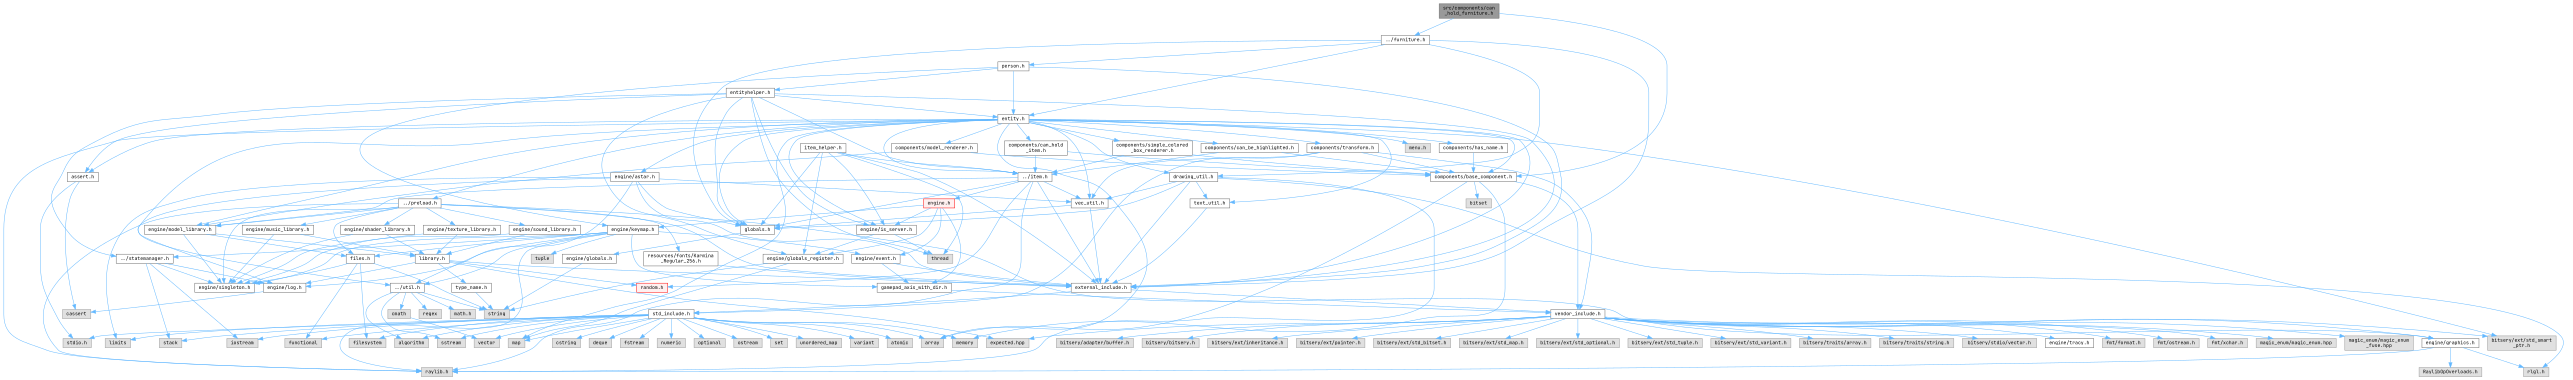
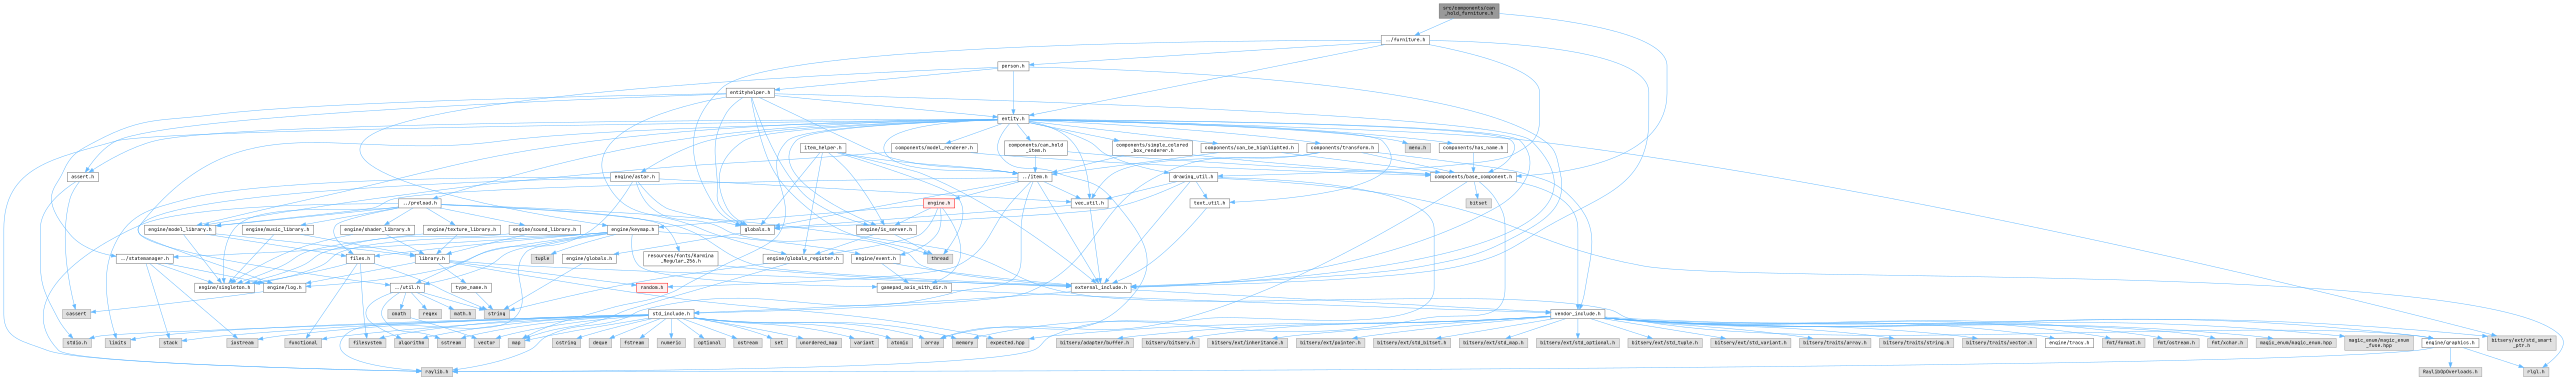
  digraph {
    fontname="JetBrains Mono"
    node [color=grey60 fillcolor="#E0E0E0" fontname="JetBrains Mono" fontsize=10 shape=box style=filled]
    edge [color=steelblue1 fontname="JetBrains Mono" fontsize=10 labelfontname=Helvetica labelfontsize=10 style=solid]
    n1 [color=gray40 fillcolor=grey60 fontcolor=black height=0.2 label="src/components/can\l_hold_furniture.h" width=0.4]
    n2 [color=grey40 fillcolor=white height=0.2 label="../furniture.h" width=0.4]
    n3 [color=grey40 fillcolor=white height=0.2 label="components/base_component.h" width=0.4]
    n4 [color=grey40 fillcolor=white height=0.2 label="drawing_util.h" width=0.4]
    n5 [color=grey40 fillcolor=white height=0.2 label="external_include.h" width=0.4]
    n6 [color=grey40 fillcolor=white height=0.2 label="globals.h" width=0.4]
    n7 [color=grey40 fillcolor=white height=0.2 label="entity.h" width=0.4]
    n8 [color=grey40 fillcolor=white height=0.2 label="person.h" width=0.4]
    n9 [color=grey40 fillcolor=white height=0.2 label="vendor_include.h" width=0.4]
    n10 [height=0.2 label=array width=0.4]
    n11 [height=0.2 label=memory width=0.4]
    n12 [height=0.2 label=bitset width=0.4]
    n13 [height=0.2 label="raylib.h" width=0.4]
    n14 [height=0.2 label="rlgl.h" width=0.4]
    n15 [color=grey40 fillcolor=white height=0.2 label="text_util.h" width=0.4]
    n16 [color=grey40 fillcolor=white height=0.2 label="vec_util.h" width=0.4]
    n17 [color=grey40 fillcolor=white height=0.2 label="std_include.h" width=0.4]
    n18 [color=grey40 fillcolor=white height=0.2 label="engine/globals.h" width=0.4]
    n19 [height=0.2 label=map width=0.4]
    n20 [height=0.2 label="bitsery/ext/std_smart\l_ptr.h" width=0.4]
    n21 [color=grey40 fillcolor=white height=0.2 label="components/can_be_highlighted.h" width=0.4]
    n22 [color=grey40 fillcolor=white height=0.2 label="../item.h" width=0.4]
    n23 [color=grey40 fillcolor=white height=0.2 label="engine/is_server.h" width=0.4]
    n24 [color=grey40 fillcolor=white height=0.2 label="../util.h" width=0.4]
    n25 [color=grey40 fillcolor=white height=0.2 label="engine/model_library.h" width=0.4]
    n26 [color=grey40 fillcolor=white height=0.2 label="components/can_hold\l_item.h" width=0.4]
    n27 [color=grey40 fillcolor=white height=0.2 label="components/has_name.h" width=0.4]
    n28 [color=grey40 fillcolor=white height=0.2 label="components/model_renderer.h" width=0.4]
    n29 [color=grey40 fillcolor=white height=0.2 label="components/simple_colored\l_box_renderer.h" width=0.4]
    n30 [color=grey40 fillcolor=white height=0.2 label="components/transform.h" width=0.4]
    n31 [color=grey40 fillcolor=white height=0.2 label="assert.h" width=0.4]
    n32 [color=grey40 fillcolor=white height=0.2 label="engine/astar.h" width=0.4]
    n33 [height=0.2 label="menu.h" width=0.4]
    n34 [color=grey40 fillcolor=white height=0.2 label="../preload.h" width=0.4]
    n35 [color=grey40 fillcolor=white height=0.2 label="engine/keymap.h" width=0.4]
    n36 [color=grey40 fillcolor=white height=0.2 label="entityhelper.h" width=0.4]
    n37 [height=0.2 label="stdio.h" width=0.4]
    n38 [height=0.2 label=algorithm width=0.4]
    n39 [height=0.2 label=atomic width=0.4]
    n40 [height=0.2 label=cstring width=0.4]
    n41 [height=0.2 label=deque width=0.4]
    n42 [height=0.2 label=filesystem width=0.4]
    n43 [height=0.2 label=fstream width=0.4]
    n44 [height=0.2 label=functional width=0.4]
    n45 [height=0.2 label=iostream width=0.4]
    n46 [height=0.2 label=limits width=0.4]
    n47 [height=0.2 label=numeric width=0.4]
    n48 [height=0.2 label=optional width=0.4]
    n49 [height=0.2 label=ostream width=0.4]
    n50 [height=0.2 label=set width=0.4]
    n51 [height=0.2 label=sstream width=0.4]
    n52 [height=0.2 label=stack width=0.4]
    n53 [height=0.2 label=unordered_map width=0.4]
    n54 [height=0.2 label=variant width=0.4]
    n55 [height=0.2 label=vector width=0.4]
    n56 [color=grey40 fillcolor=white height=0.2 label="engine/graphics.h" width=0.4]
    n57 [height=0.2 label="fmt/format.h" width=0.4]
    n58 [height=0.2 label="fmt/ostream.h" width=0.4]
    n59 [height=0.2 label="fmt/xchar.h" width=0.4]
    n60 [height=0.2 label="expected.hpp" width=0.4]
    n61 [height=0.2 label="magic_enum/magic_enum.hpp" width=0.4]
    n62 [height=0.2 label="magic_enum/magic_enum\l_fuse.hpp" width=0.4]
    n63 [height=0.2 label="bitsery/adapter/buffer.h" width=0.4]
    n64 [height=0.2 label="bitsery/bitsery.h" width=0.4]
    n65 [height=0.2 label="bitsery/ext/inheritance.h" width=0.4]
    n66 [height=0.2 label="bitsery/ext/pointer.h" width=0.4]
    n67 [height=0.2 label="bitsery/ext/std_bitset.h" width=0.4]
    n68 [height=0.2 label="bitsery/ext/std_map.h" width=0.4]
    n69 [height=0.2 label="bitsery/ext/std_optional.h" width=0.4]
    n70 [height=0.2 label="bitsery/ext/std_tuple.h" width=0.4]
    n71 [height=0.2 label="bitsery/ext/std_variant.h" width=0.4]
    n72 [height=0.2 label="bitsery/traits/array.h" width=0.4]
    n73 [height=0.2 label="bitsery/traits/string.h" width=0.4]
-   n74 [height=0.2 label="bitsery/stdio/vector.h" width=0.4]
+   n74 [height=0.2 label="bitsery/traits/vector.h" width=0.4]
    n75 [color=grey40 fillcolor=white height=0.2 label="engine/tracy.h" width=0.4]
    n76 [height=0.2 label="RaylibOpOverloads.h" width=0.4]
    n77 [height=0.2 label=string width=0.4]
    n78 [color=red fillcolor="#FFF0F0" height=0.2 label="engine.h" width=0.4]
    n79 [color=red fillcolor="#FFF0F0" height=0.2 label="random.h" width=0.4]
    n80 [color=grey40 fillcolor=white height=0.2 label="engine/globals_register.h" width=0.4]
    n81 [height=0.2 label=thread width=0.4]
    n82 [height=0.2 label="math.h" width=0.4]
    n83 [height=0.2 label=cmath width=0.4]
    n84 [height=0.2 label=regex width=0.4]
    n85 [color=grey40 fillcolor=white height=0.2 label="engine/singleton.h" width=0.4]
    n86 [color=grey40 fillcolor=white height=0.2 label="files.h" width=0.4]
    n87 [color=grey40 fillcolor=white height=0.2 label="library.h" width=0.4]
    n88 [height=0.2 label=cassert width=0.4]
    n89 [color=grey40 fillcolor=white height=0.2 label="engine/log.h" width=0.4]
    n90 [color=grey40 fillcolor=white height=0.2 label="item_helper.h" width=0.4]
    n91 [color=grey40 fillcolor=white height=0.2 label="engine/music_library.h" width=0.4]
    n92 [color=grey40 fillcolor=white height=0.2 label="engine/shader_library.h" width=0.4]
    n93 [color=grey40 fillcolor=white height=0.2 label="engine/sound_library.h" width=0.4]
    n94 [color=grey40 fillcolor=white height=0.2 label="engine/texture_library.h" width=0.4]
    n95 [color=grey40 fillcolor=white height=0.2 label="resources/fonts/Karmina\l_Regular_256.h" width=0.4]
    n96 [color=grey40 fillcolor=white height=0.2 label="engine/event.h" width=0.4]
    n97 [color=grey40 fillcolor=white height=0.2 label="gamepad_axis_with_dir.h" width=0.4]
    n98 [height=0.2 label=tuple width=0.4]
    n99 [color=grey40 fillcolor=white height=0.2 label="../statemanager.h" width=0.4]
    n100 [color=grey40 fillcolor=white height=0.2 label="type_name.h" width=0.4]
    n1 -> n2
    n1 -> n3
    n2 -> n4
    n2 -> n5
    n2 -> n6
    n2 -> n7
    n2 -> n8
    n3 -> n9
    n3 -> n10
    n3 -> n11
    n3 -> n12
    n4 -> n5
    n4 -> n6
    n4 -> n13
    n4 -> n14
    n4 -> n15
    n4 -> n16
    n5 -> n9
    n5 -> n17
    n6 -> n18
    n7 -> n3
    n7 -> n4
    n7 -> n5
    n7 -> n6
    n7 -> n10
    n7 -> n13
    n7 -> n15
    n7 -> n16
    n7 -> n19
    n7 -> n20
    n7 -> n21
    n7 -> n22
    n7 -> n23
    n7 -> n24
    n7 -> n25
    n7 -> n26
    n7 -> n27
    n7 -> n28
    n7 -> n29
    n7 -> n30
    n7 -> n31
    n7 -> n32
    n7 -> n33
    n7 -> n34
    n8 -> n5
    n8 -> n7
    n8 -> n35
    n8 -> n36
    n9 -> n20
    n9 -> n56
    n9 -> n57
    n9 -> n58
    n9 -> n59
    n9 -> n60
    n9 -> n61
    n9 -> n62
    n9 -> n63
    n9 -> n64
    n9 -> n65
    n9 -> n66
    n9 -> n67
    n9 -> n68
    n9 -> n69
    n9 -> n70
    n9 -> n71
    n9 -> n72
    n9 -> n73
    n9 -> n74
    n9 -> n75
    n15 -> n5
    n16 -> n5
    n16 -> n6
    n17 -> n10
    n17 -> n11
    n17 -> n19
    n17 -> n37
    n17 -> n38
    n17 -> n39
    n17 -> n40
    n17 -> n41
    n17 -> n42
    n17 -> n43
    n17 -> n44
    n17 -> n45
    n17 -> n46
    n17 -> n47
    n17 -> n48
    n17 -> n49
    n17 -> n50
    n17 -> n51
    n17 -> n52
    n17 -> n53
    n17 -> n54
    n17 -> n55
    n18 -> n77
    n21 -> n3
    n21 -> n22
    n22 -> n5
    n22 -> n6
    n22 -> n13
    n22 -> n16
    n22 -> n25
    n22 -> n78
    n22 -> n79
    n23 -> n80
    n23 -> n81
    n24 -> n38
    n24 -> n51
    n24 -> n77
    n24 -> n82
    n24 -> n83
    n24 -> n84
    n25 -> n85
    n25 -> n86
    n25 -> n87
    n26 -> n3
    n26 -> n22
    n27 -> n3
    n28 -> n3
    n28 -> n25
    n29 -> n3
    n29 -> n22
    n30 -> n3
    n30 -> n9
    n30 -> n16
    n30 -> n17
    n31 -> n37
    n31 -> n88
    n32 -> n5
    n32 -> n6
    n32 -> n16
    n32 -> n24
    n32 -> n46
    n32 -> n89
    n34 -> n5
    n34 -> n13
    n34 -> n25
    n34 -> n56
    n34 -> n85
    n34 -> n86
    n34 -> n91
    n34 -> n92
    n34 -> n93
    n34 -> n94
    n34 -> n95
    n35 -> n13
    n35 -> n24
    n35 -> n85
    n35 -> n86
    n35 -> n89
    n35 -> n96
    n35 -> n97
    n35 -> n98
    n35 -> n99
    n36 -> n5
    n36 -> n6
    n36 -> n7
    n36 -> n22
    n36 -> n23
    n36 -> n31
    n36 -> n80
    n36 -> n81
    n36 -> n99
    n56 -> n13
    n56 -> n14
    n56 -> n76
    n78 -> n23
    n78 -> n35
    n78 -> n80
    n78 -> n96
    n78 -> n97
    n80 -> n19
    n80 -> n77
    n83 -> n55
    n86 -> n42
    n86 -> n44
    n86 -> n77
    n86 -> n85
    n87 -> n5
    n87 -> n60
    n87 -> n79
    n87 -> n89
    n87 -> n100
    n89 -> n88
    n90 -> n5
    n90 -> n6
    n90 -> n22
    n90 -> n23
    n90 -> n80
    n90 -> n81
    n91 -> n85
    n91 -> n87
    n92 -> n85
    n92 -> n87
    n93 -> n85
    n93 -> n87
    n94 -> n85
    n94 -> n87
    n95 -> n5
    n96 -> n5
    n96 -> n97
    n97 -> n9
    n99 -> n45
    n99 -> n52
    n99 -> n85
    n99 -> n89
    n100 -> n77
  }
